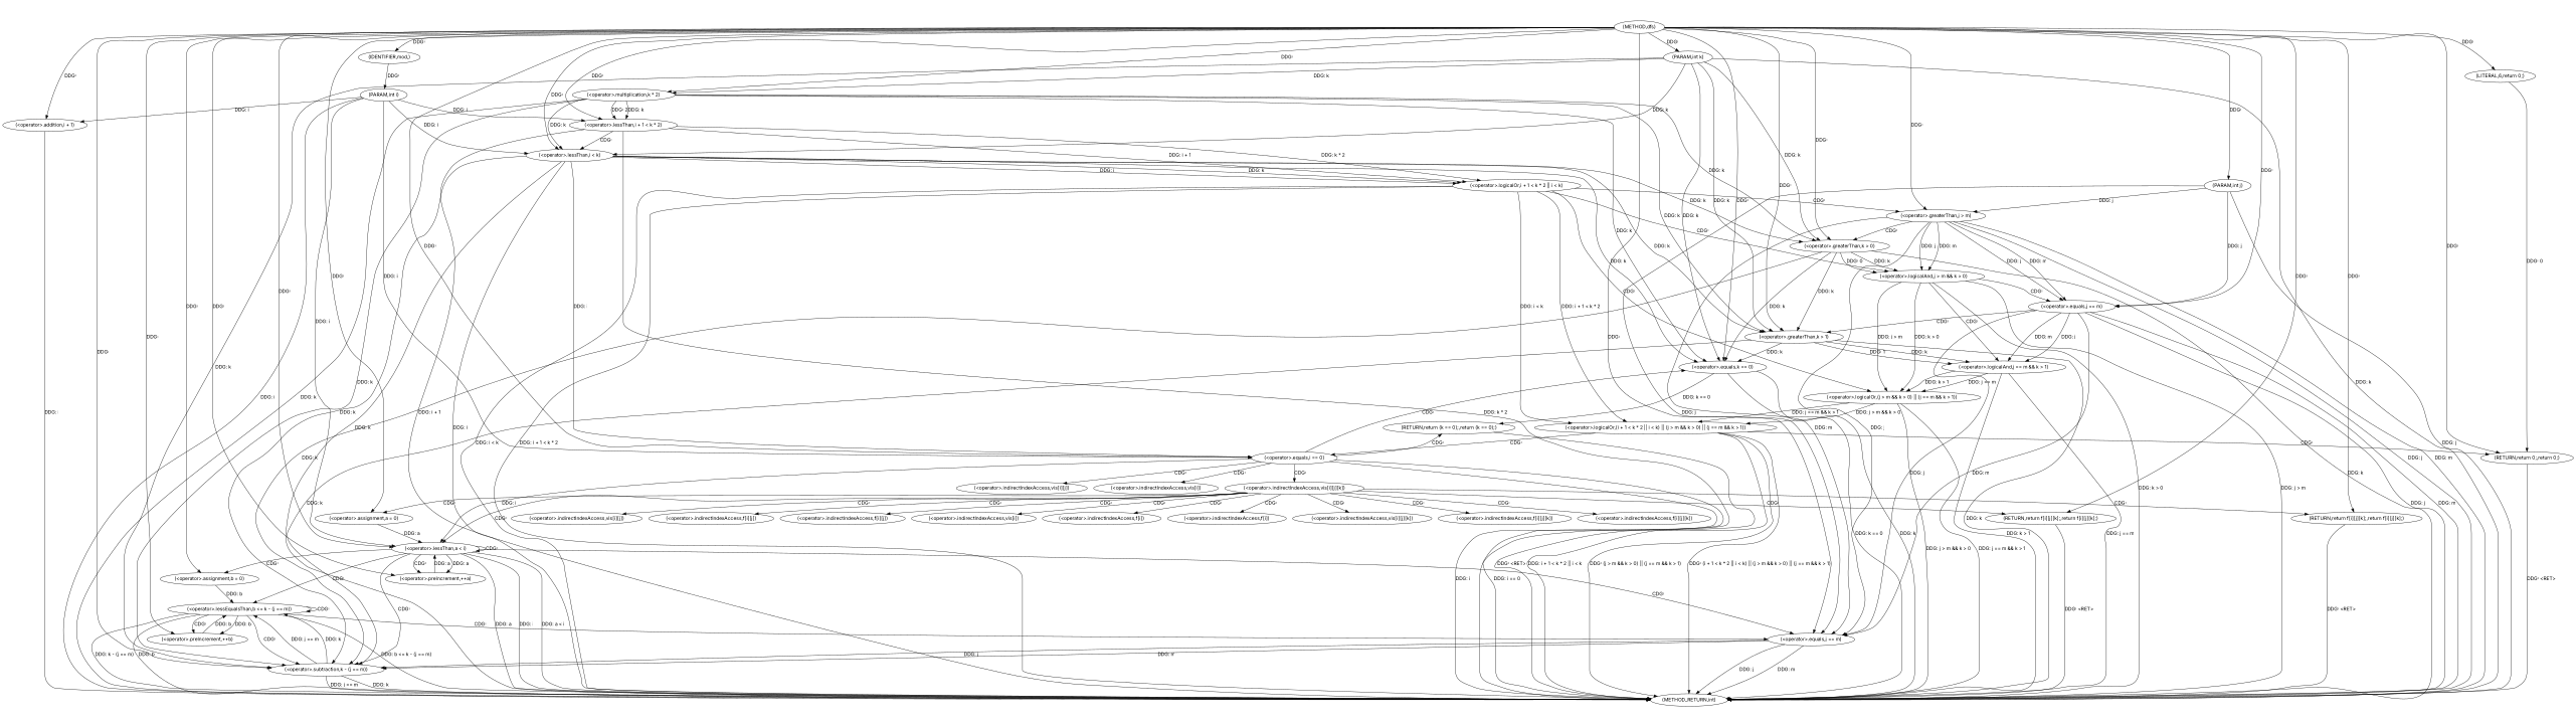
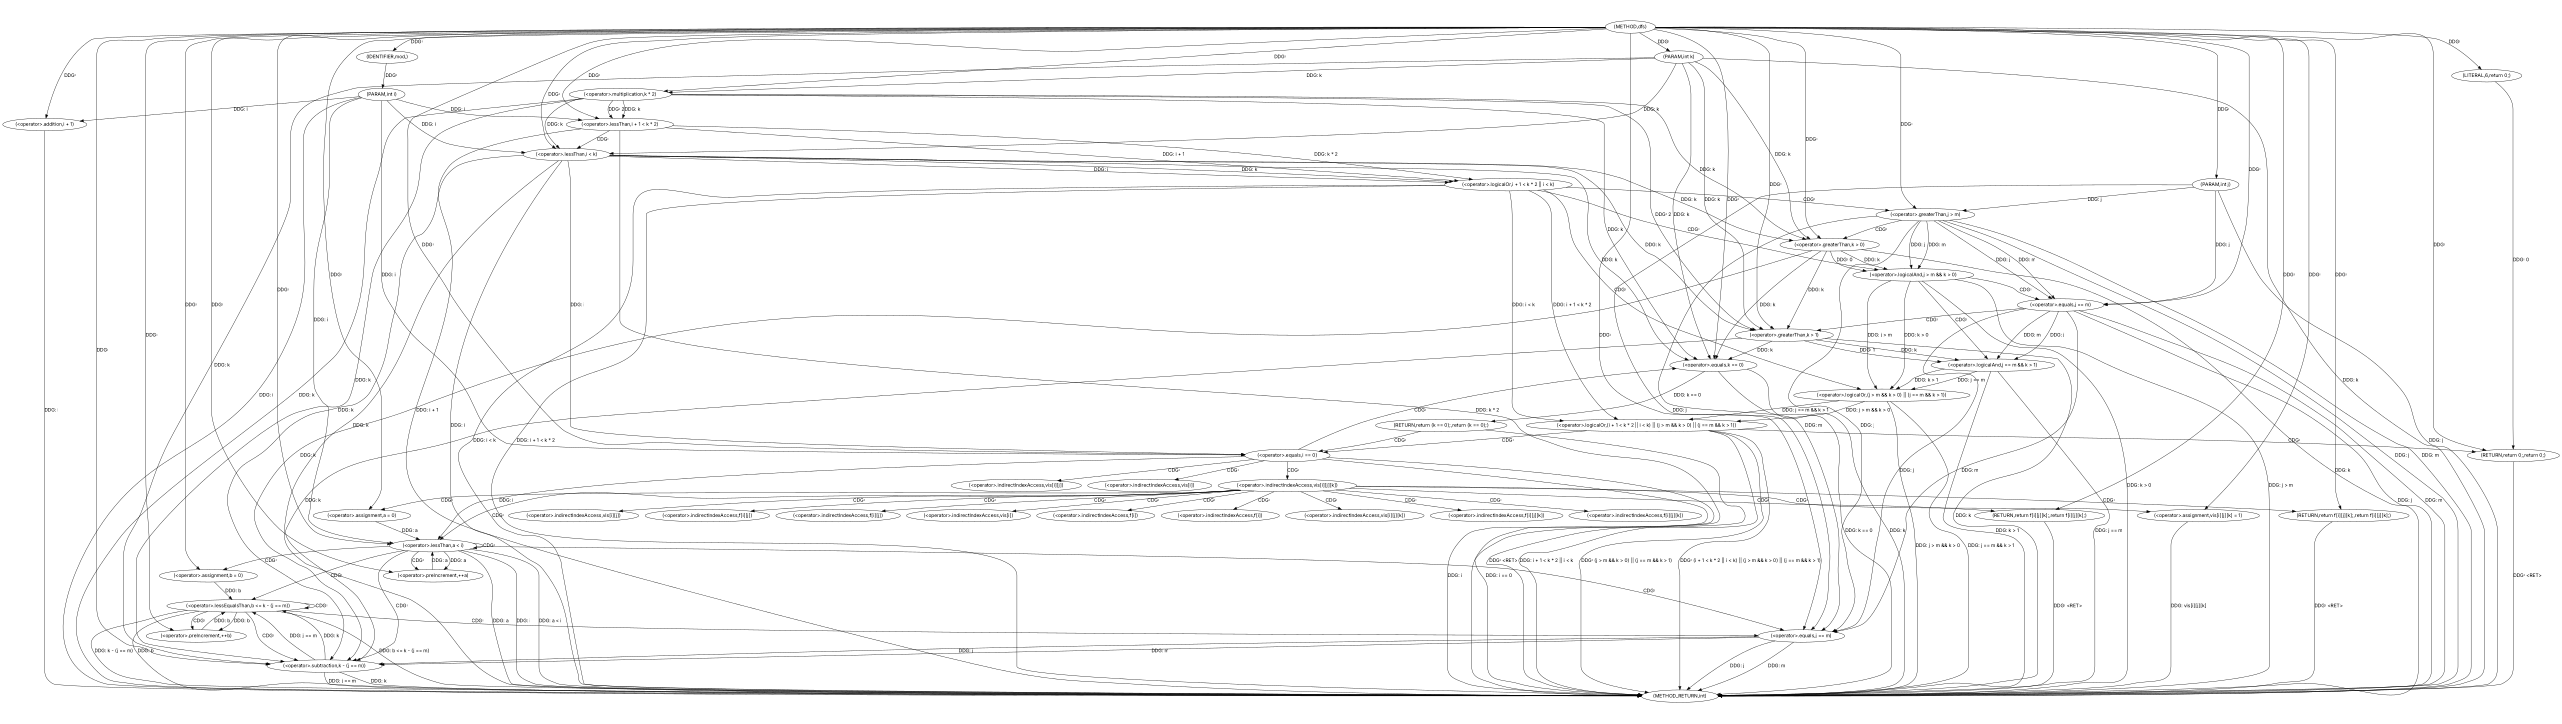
  digraph {
    fontname=Inter
    node [fontname=Inter]
    edge [fontname=Inter]
    n1 [label="(METHOD,dfs)"]
    n2 [label="(PARAM,int j)"]
    n3 [label="(PARAM,int k)"]
+   n4 [label="(<operator>.assignment,vis[i][j][k] = 1)"]
    n5 [label="(IDENTIFIER,mod,)"]
    n6 [label="(RETURN,return f[i][j][k];,return f[i][j][k];)"]
    n7 [label="(RETURN,return 0;,return 0;)"]
    n8 [label="(<operator>.equals,i == 0)"]
    n9 [label="(RETURN,return f[i][j][k];,return f[i][j][k];)"]
    n10 [label="(<operator>.assignment,a = 0)"]
    n11 [label="(<operator>.lessThan,a < i)"]
    n12 [label="(<operator>.preIncrement,++a)"]
    n13 [label="(LITERAL,6,return 0;)"]
    n14 [label="(<operator>.equals,k == 0)"]
    n15 [label="(<operator>.assignment,b = 0)"]
    n16 [label="(<operator>.preIncrement,++b)"]
    n17 [label="(<operator>.lessThan,i + 1 < k * 2)"]
    n18 [label="(<operator>.lessThan,i < k)"]
    n19 [label="(<operator>.subtraction,k - (j == m))"]
    n20 [label="(<operator>.addition,i + 1)"]
    n21 [label="(<operator>.multiplication,k * 2)"]
    n22 [label="(<operator>.greaterThan,j > m)"]
    n23 [label="(<operator>.greaterThan,k > 0)"]
    n24 [label="(<operator>.equals,j == m)"]
    n25 [label="(<operator>.greaterThan,k > 1)"]
    n26 [label="(<operator>.equals,j == m)"]
    n27 [label="(PARAM,int i)"]
    n28 [label="(METHOD_RETURN,int)"]
    n29 [label="(RETURN,return (k == 0);,return (k == 0);)"]
    n30 [label="(<operator>.indirectIndexAccess,vis[i][j][k])"]
    n31 [label="(<operator>.indirectIndexAccess,vis[i][j])"]
    n32 [label="(<operator>.indirectIndexAccess,vis[i])"]
    n33 [label="(<operator>.lessEqualsThan,b <= k - (j == m))"]
    n34 [label="(<operator>.logicalOr,i + 1 < k * 2 || i < k)"]
    n35 [label="(<operator>.logicalAnd,j > m && k > 0)"]
    n36 [label="(<operator>.logicalAnd,j == m && k > 1)"]
    n37 [label="(<operator>.logicalOr,(i + 1 < k * 2 || i < k) || (j > m && k > 0) || (j == m && k > 1))"]
    n38 [label="(<operator>.indirectIndexAccess,vis[i][j][k])"]
    n39 [label="(<operator>.indirectIndexAccess,f[i][j][k])"]
    n40 [label="(<operator>.indirectIndexAccess,f[i][j][k])"]
    n41 [label="(<operator>.indirectIndexAccess,vis[i][j])"]
    n42 [label="(<operator>.indirectIndexAccess,f[i][j])"]
    n43 [label="(<operator>.indirectIndexAccess,f[i][j])"]
    n44 [label="(<operator>.indirectIndexAccess,vis[i])"]
    n45 [label="(<operator>.indirectIndexAccess,f[i])"]
    n46 [label="(<operator>.indirectIndexAccess,f[i])"]
    n47 [label="(<operator>.logicalOr,(j > m && k > 0) || (j == m && k > 1))"]
    n1 -> n2 [label="DDG: "]
    n1 -> n3 [label="DDG: "]
+   n1 -> n4 [label="DDG: "]
    n1 -> n5 [label="DDG: "]
    n1 -> n6 [label="DDG: "]
    n1 -> n7 [label="DDG: "]
    n1 -> n8 [label="DDG: "]
    n1 -> n9 [label="DDG: "]
    n1 -> n10 [label="DDG: "]
    n1 -> n11 [label="DDG: "]
    n1 -> n12 [label="DDG: "]
    n1 -> n13 [label="DDG: "]
    n1 -> n14 [label="DDG: "]
    n1 -> n15 [label="DDG: "]
    n1 -> n16 [label="DDG: "]
    n1 -> n17 [label="DDG: "]
    n1 -> n18 [label="DDG: "]
    n1 -> n19 [label="DDG: "]
    n1 -> n20 [label="DDG: "]
    n1 -> n21 [label="DDG: "]
    n1 -> n22 [label="DDG: "]
    n1 -> n23 [label="DDG: "]
    n1 -> n24 [label="DDG: "]
    n1 -> n25 [label="DDG: "]
    n1 -> n26 [label="DDG: "]
    n2 -> n22 [label="DDG: j"]
    n2 -> n24 [label="DDG: j"]
    n2 -> n26 [label="DDG: j"]
    n2 -> n28 [label="DDG: j"]
    n3 -> n14 [label="DDG: k"]
    n3 -> n18 [label="DDG: k"]
    n3 -> n19 [label="DDG: k"]
    n3 -> n21 [label="DDG: k"]
    n3 -> n23 [label="DDG: k"]
    n3 -> n25 [label="DDG: k"]
    n3 -> n28 [label="DDG: k"]
+   n4 -> n28 [label="DDG: vis[i][j][k]"]
    n5 -> n27 [label="DDG: "]
    n6 -> n28 [label="DDG: <RET>"]
    n7 -> n28 [label="DDG: <RET>"]
    n8 -> n11 [label="DDG: i"]
    n8 -> n14 [label="CDG: "]
    n8 -> n28 [label="DDG: i"]
    n8 -> n28 [label="DDG: i == 0"]
-   n8 -> n29 [label="CDG: "]
+   n29 -> n8 [label="CDG: "]
    n8 -> n30 [label="CDG: "]
    n8 -> n31 [label="CDG: "]
    n8 -> n32 [label="CDG: "]
    n9 -> n28 [label="DDG: <RET>"]
    n10 -> n11 [label="DDG: a"]
    n11 -> n11 [label="CDG: "]
    n11 -> n12 [label="DDG: a"]
    n11 -> n12 [label="CDG: "]
    n11 -> n15 [label="CDG: "]
    n11 -> n19 [label="CDG: "]
    n11 -> n26 [label="CDG: "]
    n11 -> n28 [label="DDG: a"]
    n11 -> n28 [label="DDG: i"]
    n11 -> n28 [label="DDG: a < i"]
    n11 -> n33 [label="CDG: "]
    n12 -> n11 [label="DDG: a"]
    n13 -> n7 [label="DDG: 0"]
    n14 -> n28 [label="DDG: k"]
    n14 -> n28 [label="DDG: k == 0"]
    n14 -> n29 [label="DDG: k == 0"]
    n15 -> n33 [label="DDG: b"]
    n16 -> n33 [label="DDG: b"]
    n17 -> n18 [label="CDG: "]
    n17 -> n28 [label="DDG: i + 1"]
    n17 -> n28 [label="DDG: k * 2"]
    n17 -> n34 [label="DDG: i + 1"]
    n17 -> n34 [label="DDG: k * 2"]
    n18 -> n8 [label="DDG: i"]
    n18 -> n14 [label="DDG: k"]
    n18 -> n19 [label="DDG: k"]
    n18 -> n23 [label="DDG: k"]
    n18 -> n25 [label="DDG: k"]
    n18 -> n28 [label="DDG: i"]
    n18 -> n28 [label="DDG: k"]
    n18 -> n34 [label="DDG: i"]
    n18 -> n34 [label="DDG: k"]
    n19 -> n28 [label="DDG: k"]
    n19 -> n28 [label="DDG: j == m"]
    n19 -> n33 [label="DDG: j == m"]
    n19 -> n33 [label="DDG: k"]
    n20 -> n28 [label="DDG: i"]
    n21 -> n14 [label="DDG: k"]
    n21 -> n17 [label="DDG: 2"]
    n21 -> n17 [label="DDG: k"]
    n21 -> n18 [label="DDG: k"]
    n21 -> n19 [label="DDG: k"]
    n21 -> n23 [label="DDG: k"]
-   n21 -> n25 [label="DDG: k"]
+   n21 -> n25 [label="DDG: 2"]
    n21 -> n28 [label="DDG: k"]
    n22 -> n23 [label="CDG: "]
    n22 -> n24 [label="DDG: j"]
    n22 -> n24 [label="DDG: m"]
    n22 -> n26 [label="DDG: j"]
    n22 -> n26 [label="DDG: m"]
    n22 -> n28 [label="DDG: j"]
    n22 -> n28 [label="DDG: m"]
    n22 -> n35 [label="DDG: m"]
    n22 -> n35 [label="DDG: j"]
    n23 -> n14 [label="DDG: k"]
    n23 -> n19 [label="DDG: k"]
    n23 -> n25 [label="DDG: k"]
    n23 -> n28 [label="DDG: k"]
    n23 -> n35 [label="DDG: k"]
    n23 -> n35 [label="DDG: 0"]
    n24 -> n25 [label="CDG: "]
    n24 -> n26 [label="DDG: j"]
    n24 -> n26 [label="DDG: m"]
    n24 -> n28 [label="DDG: j"]
    n24 -> n28 [label="DDG: m"]
    n24 -> n36 [label="DDG: j"]
    n24 -> n36 [label="DDG: m"]
    n25 -> n14 [label="DDG: k"]
    n25 -> n19 [label="DDG: k"]
    n25 -> n28 [label="DDG: k"]
    n25 -> n36 [label="DDG: k"]
    n25 -> n36 [label="DDG: 1"]
    n26 -> n19 [label="DDG: m"]
    n26 -> n19 [label="DDG: j"]
    n26 -> n28 [label="DDG: j"]
    n26 -> n28 [label="DDG: m"]
    n27 -> n8 [label="DDG: i"]
    n27 -> n11 [label="DDG: i"]
    n27 -> n17 [label="DDG: i"]
    n27 -> n18 [label="DDG: i"]
    n27 -> n20 [label="DDG: i"]
    n27 -> n28 [label="DDG: i"]
    n29 -> n28 [label="DDG: <RET>"]
+   n30 -> n4 [label="CDG: "]
    n30 -> n6 [label="CDG: "]
    n30 -> n9 [label="CDG: "]
    n30 -> n10 [label="CDG: "]
    n30 -> n11 [label="CDG: "]
    n30 -> n38 [label="CDG: "]
    n30 -> n39 [label="CDG: "]
    n30 -> n40 [label="CDG: "]
    n30 -> n41 [label="CDG: "]
    n30 -> n42 [label="CDG: "]
    n30 -> n43 [label="CDG: "]
    n30 -> n44 [label="CDG: "]
    n30 -> n45 [label="CDG: "]
    n30 -> n46 [label="CDG: "]
    n33 -> n16 [label="DDG: b"]
    n33 -> n16 [label="CDG: "]
    n33 -> n19 [label="CDG: "]
    n33 -> n26 [label="CDG: "]
    n33 -> n28 [label="DDG: b"]
    n33 -> n28 [label="DDG: k - (j == m)"]
    n33 -> n28 [label="DDG: b <= k - (j == m)"]
    n33 -> n33 [label="CDG: "]
    n34 -> n22 [label="CDG: "]
    n34 -> n28 [label="DDG: i + 1 < k * 2"]
    n34 -> n28 [label="DDG: i < k"]
    n34 -> n35 [label="CDG: "]
    n34 -> n37 [label="DDG: i + 1 < k * 2"]
    n34 -> n37 [label="DDG: i < k"]
    n34 -> n47 [label="CDG: "]
    n35 -> n24 [label="CDG: "]
    n35 -> n28 [label="DDG: j > m"]
    n35 -> n28 [label="DDG: k > 0"]
    n35 -> n36 [label="CDG: "]
    n35 -> n47 [label="DDG: j > m"]
    n35 -> n47 [label="DDG: k > 0"]
    n36 -> n28 [label="DDG: j == m"]
    n36 -> n28 [label="DDG: k > 1"]
    n36 -> n47 [label="DDG: j == m"]
    n36 -> n47 [label="DDG: k > 1"]
    n37 -> n7 [label="CDG: "]
    n37 -> n8 [label="CDG: "]
    n37 -> n28 [label="DDG: i + 1 < k * 2 || i < k"]
    n37 -> n28 [label="DDG: (j > m && k > 0) || (j == m && k > 1)"]
    n37 -> n28 [label="DDG: (i + 1 < k * 2 || i < k) || (j > m && k > 0) || (j == m && k > 1)"]
    n47 -> n28 [label="DDG: j > m && k > 0"]
    n47 -> n28 [label="DDG: j == m && k > 1"]
    n47 -> n37 [label="DDG: j > m && k > 0"]
    n47 -> n37 [label="DDG: j == m && k > 1"]
  }
